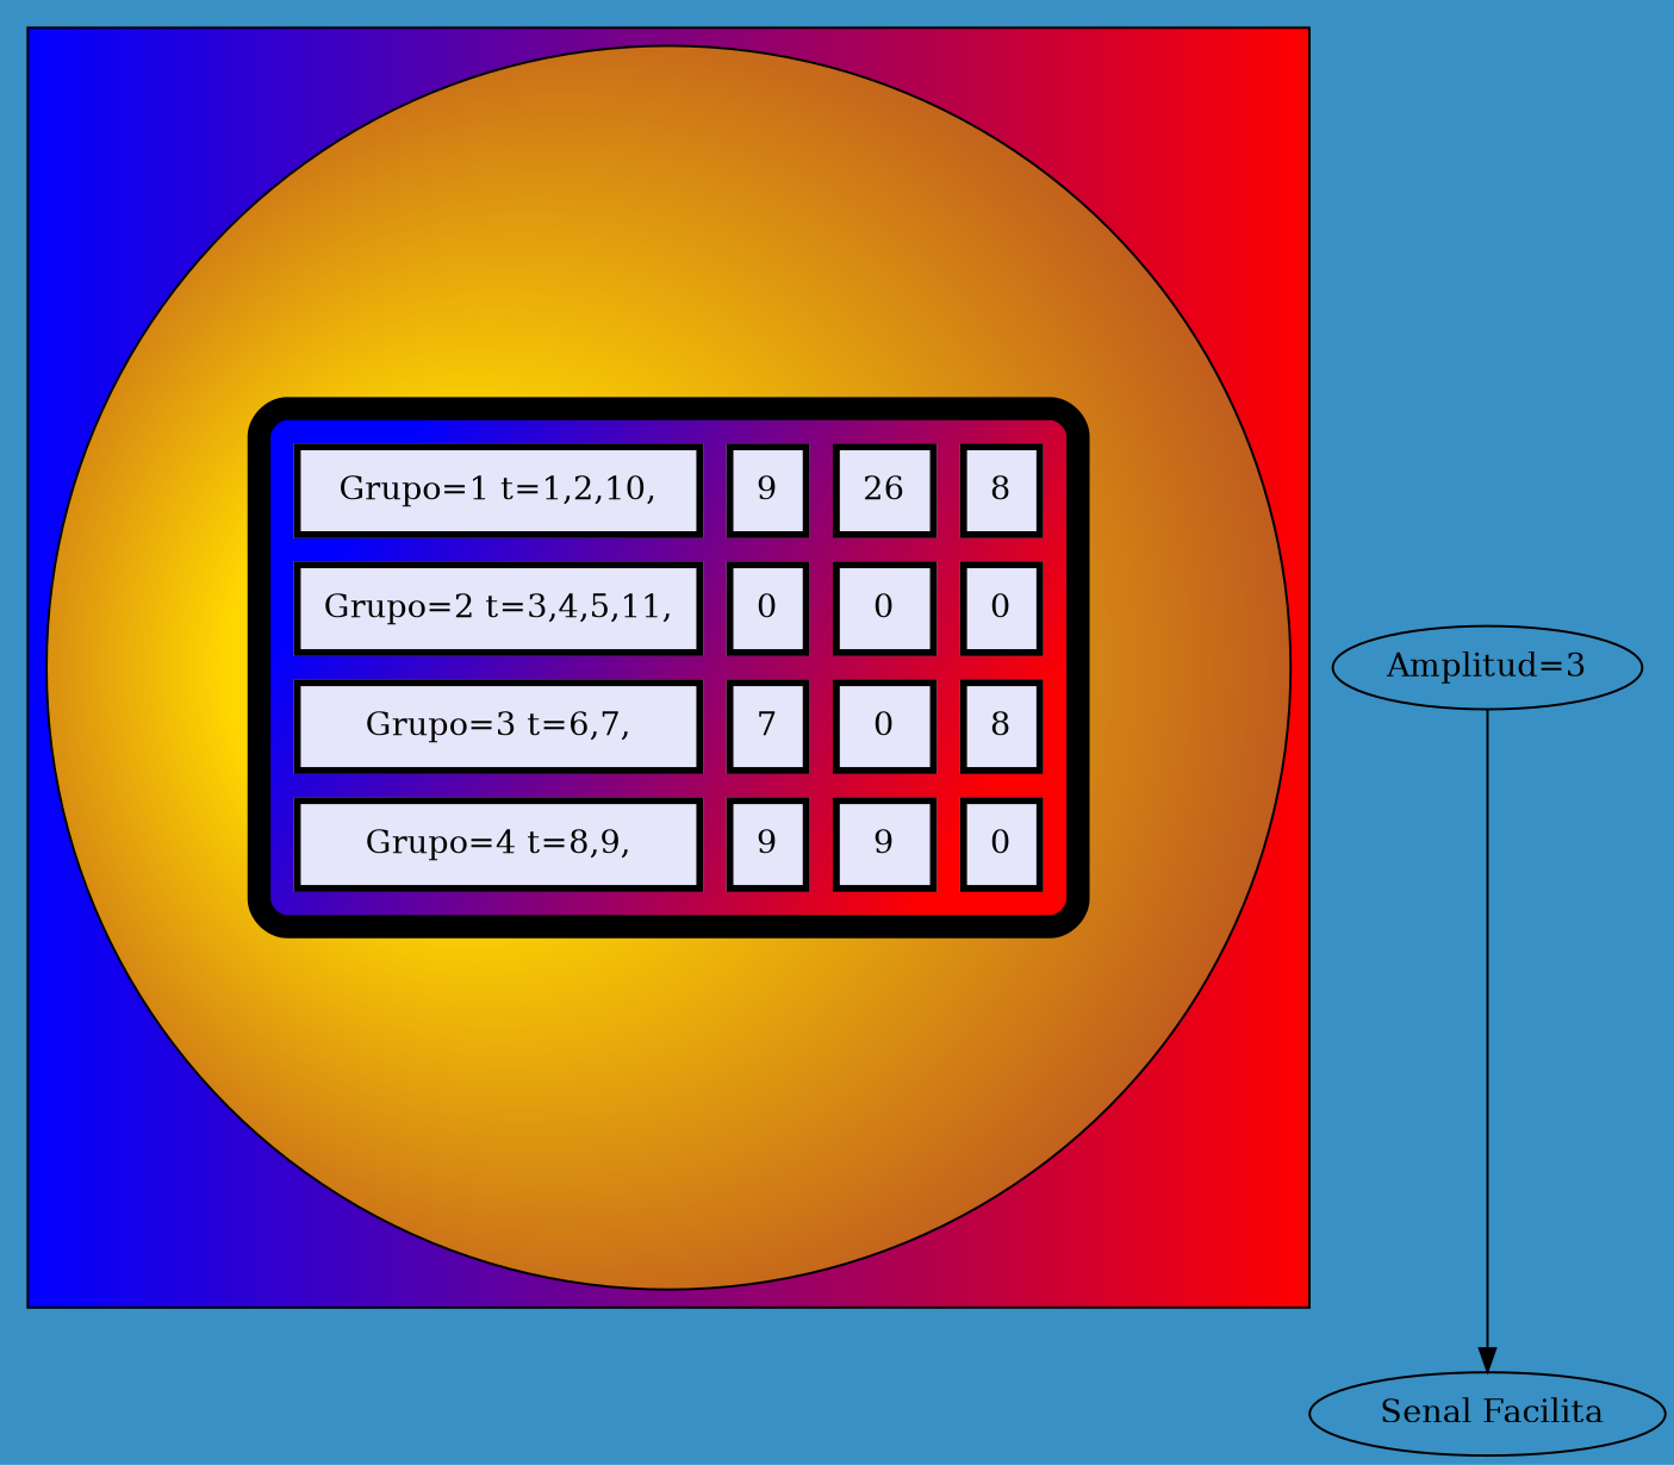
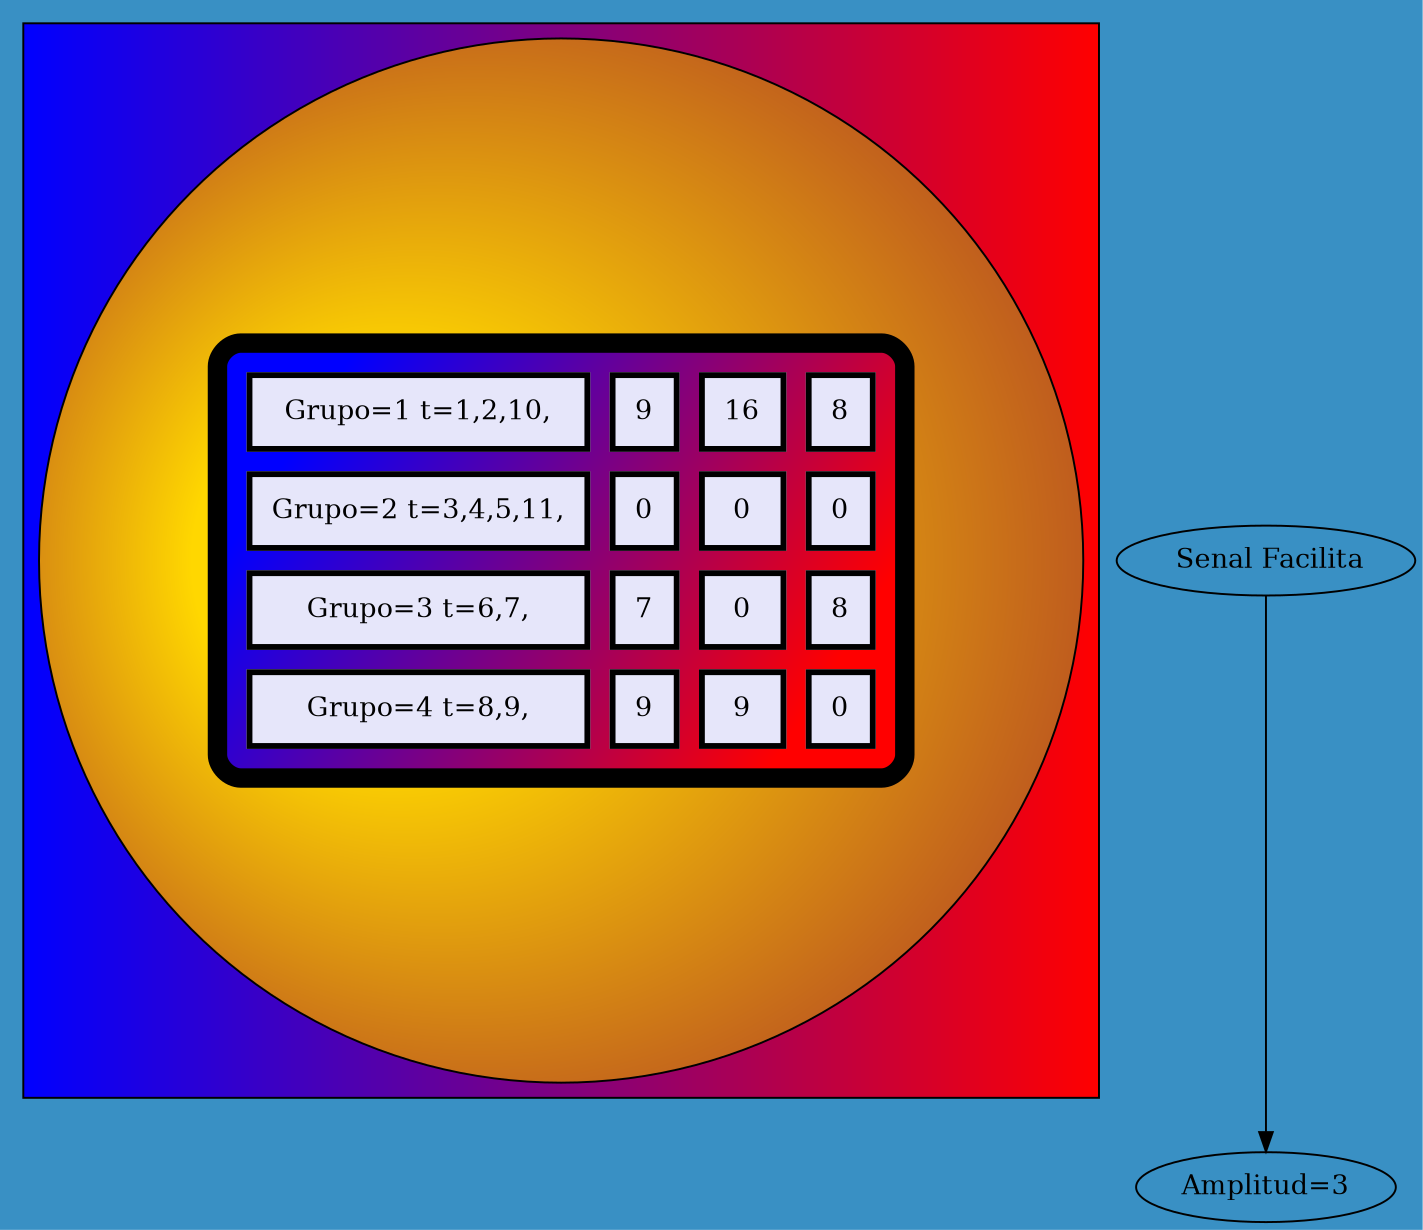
  digraph {
    bgcolor="#3990C4"
    style=filled
-   n1 [fillcolor="gold:brown" gradientangle=180 label=<             <TABLE border="10" cellspacing="10" cellpadding="10" style="rounded" bgcolor="blue:red" gradientangle="315"> <TR><TD border="3"  bgcolor="lavender" gradientangle="315">Grupo=1 t=1,2,10,</TD> <TD border="3"  bgcolor="lavender" gradientangle="315">9</TD> <TD border="3"  bgcolor="lavender" gradientangle="315">26</TD> <TD border="3"  bgcolor="lavender" gradientangle="315">8</TD> </TR> <TR><TD border="3"  bgcolor="lavender" gradientangle="315">Grupo=2 t=3,4,5,11,</TD> <TD border="3"  bgcolor="lavender" gradientangle="315">0</TD> <TD border="3"  bgcolor="lavender" gradientangle="315">0</TD> <TD border="3"  bgcolor="lavender" gradientangle="315">0</TD> </TR> <TR><TD border="3"  bgcolor="lavender" gradientangle="315">Grupo=3 t=6,7,</TD> <TD border="3"  bgcolor="lavender" gradientangle="315">7</TD> <TD border="3"  bgcolor="lavender" gradientangle="315">0</TD> <TD border="3"  bgcolor="lavender" gradientangle="315">8</TD> </TR> <TR><TD border="3"  bgcolor="lavender" gradientangle="315">Grupo=4 t=8,9,</TD> <TD border="3"  bgcolor="lavender" gradientangle="315">9</TD> <TD border="3"  bgcolor="lavender" gradientangle="315">9</TD> <TD border="3"  bgcolor="lavender" gradientangle="315">0</TD>  </TR></TABLE>> shape=circle style=radial]
+   n1 [fillcolor="gold:brown" gradientangle=180 label=<             <TABLE border="10" cellspacing="10" cellpadding="10" style="rounded" bgcolor="blue:red" gradientangle="315"> <TR><TD border="3"  bgcolor="lavender" gradientangle="315">Grupo=1 t=1,2,10,</TD> <TD border="3"  bgcolor="lavender" gradientangle="315">9</TD> <TD border="3"  bgcolor="lavender" gradientangle="315">16</TD> <TD border="3"  bgcolor="lavender" gradientangle="315">8</TD> </TR> <TR><TD border="3"  bgcolor="lavender" gradientangle="315">Grupo=2 t=3,4,5,11,</TD> <TD border="3"  bgcolor="lavender" gradientangle="315">0</TD> <TD border="3"  bgcolor="lavender" gradientangle="315">0</TD> <TD border="3"  bgcolor="lavender" gradientangle="315">0</TD> </TR> <TR><TD border="3"  bgcolor="lavender" gradientangle="315">Grupo=3 t=6,7,</TD> <TD border="3"  bgcolor="lavender" gradientangle="315">7</TD> <TD border="3"  bgcolor="lavender" gradientangle="315">0</TD> <TD border="3"  bgcolor="lavender" gradientangle="315">8</TD> </TR> <TR><TD border="3"  bgcolor="lavender" gradientangle="315">Grupo=4 t=8,9,</TD> <TD border="3"  bgcolor="lavender" gradientangle="315">9</TD> <TD border="3"  bgcolor="lavender" gradientangle="315">9</TD> <TD border="3"  bgcolor="lavender" gradientangle="315">0</TD>  </TR></TABLE>> shape=circle style=radial]
    "Amplitud=3"
    " Senal Facilita"
    subgraph cluster_1 {
      fillcolor="blue:red"
      n1
    }
-   "Amplitud=3" -> " Senal Facilita"
+   " Senal Facilita" -> "Amplitud=3"
  }
